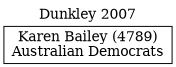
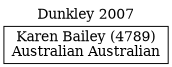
  digraph {
    label="Dunkley 2007"
    labelloc=t
    mclimit=10
-   n1 [label="Karen Bailey (4789)\nAustralian Democrats" shape=box]
+   n1 [label="Karen Bailey (4789)\nAustralian Australian" shape=box]
  }
